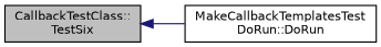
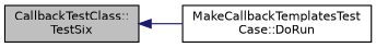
  digraph {
    rankdir=LR
    node [color=black fontname=Helvetica fontsize=10 shape=record style=filled]
    n1 [fillcolor=grey75 fontcolor=black height=0.2 label="CallbackTestClass::\lTestSix" width=0.4]
-   n2 [fillcolor=white height=0.2 label="MakeCallbackTemplatesTest\lDoRun::DoRun" width=0.4]
+   n2 [fillcolor=white height=0.2 label="MakeCallbackTemplatesTest\lCase::DoRun" width=0.4]
    n1 -> n2 [color=midnightblue dir=back fontname=Helvetica fontsize=10 labelfontname=Helvetica labelfontsize=10 style=solid]
  }
